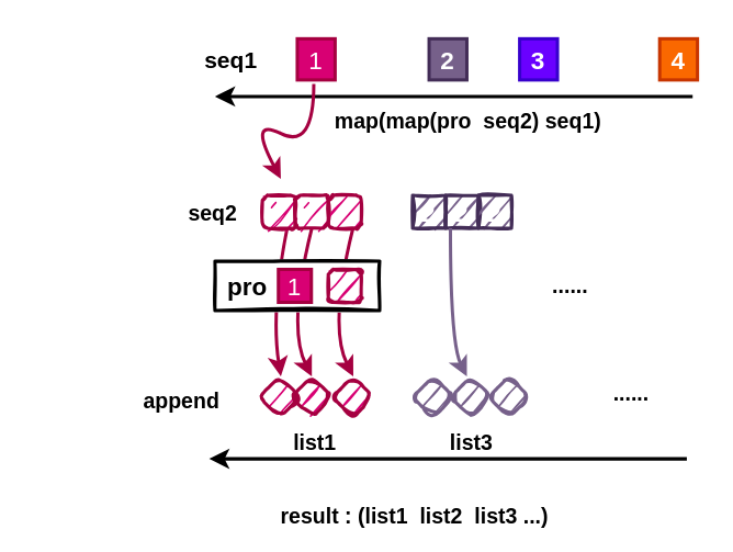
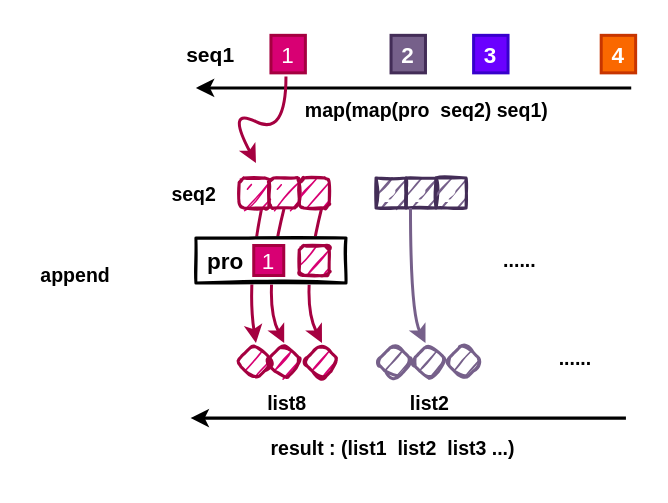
  <mxCell id="0" />
  <mxCell id="1" parent="0" />
  <mxCell id="2" value="" style="curved=1;endArrow=classic;html=1;rounded=0;fontSize=15;fontColor=#000000;strokeWidth=2;fillColor=#d80073;strokeColor=#A50040;entryX=0.5;entryY=0;entryDx=0;entryDy=0;exitX=0.5;exitY=1;exitDx=0;exitDy=0;" edge="1" parent="1" source="13" target="22"><mxGeometry width="50" height="50" relative="1" as="geometry"><mxPoint x="183.82" y="148" as="sourcePoint" /><mxPoint x="180" y="238" as="targetPoint" /><Array as="points"><mxPoint x="173.82" y="198" /></Array></mxGeometry></mxCell>
  <mxCell id="3" value="" style="curved=1;endArrow=classic;html=1;rounded=0;fontSize=15;fontColor=#000000;strokeWidth=2;fillColor=#d80073;strokeColor=#A50040;" edge="1" parent="1"><mxGeometry width="50" height="50" relative="1" as="geometry"><mxPoint x="173.82" y="138" as="sourcePoint" /><mxPoint x="170" y="228" as="targetPoint" /><Array as="points"><mxPoint x="163.82" y="188" /></Array></mxGeometry></mxCell>
  <mxCell id="4" value="1" style="strokeWidth=2;dashed=0;align=center;fontSize=15;shape=rect;fillColor=#d80073;strokeColor=#A50040;fontStyle=0;rounded=0;shadow=0;glass=0;sketch=0;fontColor=#ffffff;" vertex="1" parent="1"><mxGeometry x="180" y="23" width="22.941" height="25" as="geometry" /></mxCell>
  <mxCell id="5" value="2" style="strokeWidth=2;dashed=0;align=center;fontSize=15;shape=rect;fillColor=#76608a;strokeColor=#432D57;fontStyle=1;rounded=0;shadow=0;glass=0;sketch=0;fontColor=#ffffff;" vertex="1" parent="1"><mxGeometry x="260.005" y="23" width="22.941" height="25" as="geometry" /></mxCell>
  <mxCell id="6" value="3" style="strokeWidth=2;dashed=0;align=center;fontSize=15;shape=rect;fillColor=#6a00ff;strokeColor=#3700CC;fontStyle=1;rounded=0;shadow=0;glass=0;sketch=0;fontColor=#ffffff;" vertex="1" parent="1"><mxGeometry x="315" y="23" width="22.941" height="25" as="geometry" /></mxCell>
  <mxCell id="7" value="4" style="strokeWidth=2;dashed=0;align=center;fontSize=15;shape=rect;fillColor=#fa6800;strokeColor=#C73500;fontStyle=1;rounded=0;shadow=0;glass=0;sketch=0;fontColor=#FFFFFF;" vertex="1" parent="1"><mxGeometry x="400.002" y="23" width="22.941" height="25" as="geometry" /></mxCell>
  <mxCell id="8" value="" style="endArrow=classic;html=1;rounded=0;strokeWidth=2;" edge="1" parent="1"><mxGeometry width="50" height="50" relative="1" as="geometry"><mxPoint x="420" y="58" as="sourcePoint" /><mxPoint x="130" y="58" as="targetPoint" /></mxGeometry></mxCell>
  <mxCell id="9" value="&lt;b&gt;&lt;font style=&quot;font-size: 14px&quot;&gt;seq1&lt;/font&gt;&lt;/b&gt;" style="text;html=1;strokeColor=none;fillColor=none;align=center;verticalAlign=middle;whiteSpace=wrap;rounded=0;shadow=0;glass=0;sketch=0;" vertex="1" parent="1"><mxGeometry x="110" y="20.5" width="60" height="30" as="geometry" /></mxCell>
  <mxCell id="10" value="&lt;b&gt;&lt;font style=&quot;font-size: 13px&quot;&gt;map(map(pro&amp;nbsp; seq2) seq1)&lt;/font&gt;&lt;/b&gt;" style="text;html=1;strokeColor=none;fillColor=none;align=center;verticalAlign=middle;whiteSpace=wrap;rounded=0;shadow=0;glass=0;sketch=0;" vertex="1" parent="1"><mxGeometry x="180" y="58" width="208.24" height="30" as="geometry" /></mxCell>
  <mxCell id="11" value="" style="group" vertex="1" connectable="0" parent="1"><mxGeometry x="158.82" y="118" width="60" height="20" as="geometry" /></mxCell>
  <mxCell id="12" value="" style="strokeWidth=2;dashed=0;align=center;fontSize=8;shape=rect;fillColor=#d80073;strokeColor=#A50040;fontStyle=1;rounded=1;shadow=0;glass=0;sketch=1;perimeterSpacing=0;gradientDirection=south;fontColor=#ffffff;" vertex="1" parent="11"><mxGeometry width="20" height="20" as="geometry" /></mxCell>
  <mxCell id="13" value="" style="strokeWidth=2;dashed=0;align=center;fontSize=8;shape=rect;fillColor=#d80073;strokeColor=#A50040;fontStyle=1;rounded=1;shadow=0;glass=0;sketch=1;perimeterSpacing=0;gradientDirection=south;fontColor=#ffffff;" vertex="1" parent="11"><mxGeometry x="20" width="20" height="20" as="geometry" /></mxCell>
  <mxCell id="14" value="" style="strokeWidth=2;dashed=0;align=center;fontSize=8;shape=rect;fillColor=#d80073;strokeColor=#A50040;fontStyle=1;rounded=1;shadow=0;glass=0;sketch=1;perimeterSpacing=0;gradientDirection=south;fontColor=#ffffff;" vertex="1" parent="11"><mxGeometry x="40" width="20" height="20" as="geometry" /></mxCell>
  <mxCell id="15" value="" style="group" vertex="1" connectable="0" parent="1"><mxGeometry x="250" y="118" width="60" height="20" as="geometry" /></mxCell>
  <mxCell id="16" value="2" style="strokeWidth=2;dashed=0;align=center;fontSize=15;shape=rect;fillColor=#76608a;strokeColor=#432D57;fontStyle=1;rounded=0;shadow=0;glass=0;sketch=1;fontColor=#ffffff;" vertex="1" parent="15"><mxGeometry width="20" height="20" as="geometry" /></mxCell>
  <mxCell id="17" value="2" style="strokeWidth=2;dashed=0;align=center;fontSize=15;shape=rect;fillColor=#76608a;strokeColor=#432D57;fontStyle=1;rounded=0;shadow=0;glass=0;sketch=1;fontColor=#ffffff;" vertex="1" parent="15"><mxGeometry x="20" width="20" height="20" as="geometry" /></mxCell>
  <mxCell id="18" value="2" style="strokeWidth=2;dashed=0;align=center;fontSize=15;shape=rect;fillColor=#76608a;strokeColor=#432D57;fontStyle=1;rounded=0;shadow=0;glass=0;sketch=1;fontColor=#ffffff;" vertex="1" parent="15"><mxGeometry x="40" width="20" height="20" as="geometry" /></mxCell>
  <mxCell id="19" value="" style="curved=1;endArrow=classic;html=1;rounded=0;fontSize=13;fontColor=#FFFFFF;fillColor=#d80073;strokeColor=#A50040;strokeWidth=2;" edge="1" parent="1"><mxGeometry width="50" height="50" relative="1" as="geometry"><mxPoint x="190" y="50.5" as="sourcePoint" /><mxPoint x="170" y="108" as="targetPoint" /><Array as="points"><mxPoint x="190" y="90.5" /><mxPoint x="150" y="70.5" /></Array></mxGeometry></mxCell>
  <mxCell id="20" value="" style="group" vertex="1" connectable="0" parent="1"><mxGeometry x="156.77" y="228" width="85" height="30" as="geometry" /></mxCell>
  <mxCell id="21" value="" style="rhombus;whiteSpace=wrap;html=1;fontSize=8;fillColor=#d80073;strokeColor=#A50040;fontColor=#ffffff;strokeWidth=2;dashed=0;fontStyle=1;rounded=1;shadow=0;glass=0;sketch=1;gradientDirection=south;arcSize=27;" vertex="1" parent="20"><mxGeometry width="25" height="25" as="geometry" /></mxCell>
  <mxCell id="22" value="" style="rhombus;whiteSpace=wrap;html=1;fontSize=8;fillColor=#d80073;strokeColor=#A50040;fontColor=#ffffff;strokeWidth=2;dashed=0;fontStyle=1;rounded=1;shadow=0;glass=0;sketch=1;gradientDirection=south;arcSize=27;" vertex="1" parent="20"><mxGeometry x="19.55" width="25" height="25" as="geometry" /></mxCell>
  <mxCell id="23" value="" style="rhombus;whiteSpace=wrap;html=1;fontSize=8;fillColor=#d80073;strokeColor=#A50040;fontColor=#ffffff;strokeWidth=2;dashed=0;fontStyle=1;rounded=1;shadow=0;glass=0;sketch=1;gradientDirection=south;arcSize=27;" vertex="1" parent="20"><mxGeometry x="44.55" width="25" height="25" as="geometry" /></mxCell>
  <mxCell id="24" value="" style="group" vertex="1" connectable="0" parent="1"><mxGeometry x="120" y="158" width="110" height="30" as="geometry" /></mxCell>
  <mxCell id="25" value="" style="curved=1;endArrow=classic;html=1;rounded=0;fontSize=15;fontColor=#000000;strokeWidth=2;fillColor=#d80073;strokeColor=#A50040;exitX=0.5;exitY=1;exitDx=0;exitDy=0;" edge="1" parent="24"><mxGeometry width="50" height="50" relative="1" as="geometry"><mxPoint x="93.82" y="-20" as="sourcePoint" /><mxPoint x="94" y="70" as="targetPoint" /><Array as="points"><mxPoint x="78.82" y="40" /></Array></mxGeometry></mxCell>
  <mxCell id="26" value="" style="rounded=0;whiteSpace=wrap;html=1;shadow=0;sketch=1;fontSize=15;fontColor=#000000;strokeWidth=2;gradientColor=#ffffff;gradientDirection=south;" vertex="1" parent="24"><mxGeometry x="10" width="100" height="30" as="geometry" /></mxCell>
  <mxCell id="27" value="&lt;b&gt;&lt;font color=&quot;#000000&quot; style=&quot;font-size: 15px&quot;&gt;pro&lt;/font&gt;&lt;/b&gt;" style="text;html=1;strokeColor=none;fillColor=none;align=center;verticalAlign=middle;whiteSpace=wrap;rounded=0;shadow=0;sketch=1;fontSize=13;fontColor=#FFFFFF;" vertex="1" parent="24"><mxGeometry width="60" height="30" as="geometry" /></mxCell>
  <mxCell id="28" value="1" style="strokeWidth=2;dashed=0;align=center;fontSize=15;shape=rect;fillColor=#d80073;strokeColor=#A50040;fontStyle=0;rounded=0;shadow=0;glass=0;sketch=0;fontColor=#ffffff;" vertex="1" parent="24"><mxGeometry x="48.53" y="5" width="20" height="20" as="geometry" /></mxCell>
  <mxCell id="29" value="" style="strokeWidth=2;dashed=0;align=center;fontSize=8;shape=rect;fillColor=#d80073;strokeColor=#A50040;fontStyle=1;rounded=1;shadow=0;glass=0;sketch=1;perimeterSpacing=0;gradientDirection=south;fontColor=#ffffff;" vertex="1" parent="24"><mxGeometry x="78.82" y="5" width="20" height="20" as="geometry" /></mxCell>
  <mxCell id="30" value="&lt;b&gt;&lt;font style=&quot;font-size: 13px&quot;&gt;seq2&lt;/font&gt;&lt;/b&gt;" style="text;html=1;strokeColor=none;fillColor=none;align=center;verticalAlign=middle;whiteSpace=wrap;rounded=0;shadow=0;sketch=1;fontSize=15;fontColor=#000000;" vertex="1" parent="1"><mxGeometry x="98.82" y="113" width="60" height="30" as="geometry" /></mxCell>
  <mxCell id="31" value="" style="endArrow=classic;html=1;rounded=0;strokeWidth=2;" edge="1" parent="1"><mxGeometry width="50" height="50" relative="1" as="geometry"><mxPoint x="416.48" y="278" as="sourcePoint" /><mxPoint x="126.48" y="278" as="targetPoint" /></mxGeometry></mxCell>
  <mxCell id="32" value="" style="rhombus;whiteSpace=wrap;html=1;fontSize=8;fillColor=#76608a;strokeColor=#76608A;fontColor=#ffffff;strokeWidth=2;dashed=0;fontStyle=1;rounded=1;shadow=0;glass=0;sketch=1;gradientDirection=south;arcSize=27;" vertex="1" parent="1"><mxGeometry x="250" y="228" width="25" height="25" as="geometry" /></mxCell>
  <mxCell id="33" value="" style="rhombus;whiteSpace=wrap;html=1;fontSize=8;fillColor=#76608a;strokeColor=#76608A;fontColor=#ffffff;strokeWidth=2;dashed=0;fontStyle=1;rounded=1;shadow=0;glass=0;sketch=1;gradientDirection=south;arcSize=27;" vertex="1" parent="1"><mxGeometry x="273" y="228" width="25" height="25" as="geometry" /></mxCell>
  <mxCell id="34" value="" style="rhombus;whiteSpace=wrap;html=1;fontSize=8;fillColor=#76608a;strokeColor=#76608A;fontColor=#ffffff;strokeWidth=2;dashed=0;fontStyle=1;rounded=1;shadow=0;glass=0;sketch=1;gradientDirection=south;arcSize=27;" vertex="1" parent="1"><mxGeometry x="296" y="228" width="25" height="25" as="geometry" /></mxCell>
- <mxCell id="35" value="&lt;b&gt;list1&lt;/b&gt;" style="text;html=1;strokeColor=none;fillColor=none;align=center;verticalAlign=middle;whiteSpace=wrap;rounded=0;shadow=0;sketch=1;fontSize=13;fontColor=#000000;" vertex="1" parent="1"><mxGeometry x="161.47" y="253" width="60" height="30" as="geometry" /></mxCell>
- <mxCell id="36" value="&lt;b&gt;list3&lt;/b&gt;" style="text;html=1;strokeColor=none;fillColor=none;align=center;verticalAlign=middle;whiteSpace=wrap;rounded=0;shadow=0;sketch=1;fontSize=13;fontColor=#000000;" vertex="1" parent="1"><mxGeometry x="255.5" y="253" width="60" height="30" as="geometry" /></mxCell>
+ <mxCell id="35" value="&lt;b&gt;list8&lt;/b&gt;" style="text;html=1;strokeColor=none;fillColor=none;align=center;verticalAlign=middle;whiteSpace=wrap;rounded=0;shadow=0;sketch=1;fontSize=13;fontColor=#000000;" vertex="1" parent="1"><mxGeometry x="161.47" y="253" width="60" height="30" as="geometry" /></mxCell>
+ <mxCell id="36" value="&lt;b&gt;list2&lt;/b&gt;" style="text;html=1;strokeColor=none;fillColor=none;align=center;verticalAlign=middle;whiteSpace=wrap;rounded=0;shadow=0;sketch=1;fontSize=13;fontColor=#000000;" vertex="1" parent="1"><mxGeometry x="255.5" y="253" width="60" height="30" as="geometry" /></mxCell>
  <mxCell id="37" value="&lt;b&gt;......&lt;/b&gt;" style="text;html=1;strokeColor=none;fillColor=none;align=center;verticalAlign=middle;whiteSpace=wrap;rounded=0;shadow=0;sketch=1;fontSize=13;fontColor=#000000;" vertex="1" parent="1"><mxGeometry x="315.5" y="158" width="60" height="30" as="geometry" /></mxCell>
  <mxCell id="38" value="" style="curved=1;endArrow=classic;html=1;rounded=0;fontSize=15;fontColor=#000000;strokeWidth=2;fillColor=#d80073;strokeColor=#76608A;" edge="1" parent="1"><mxGeometry width="50" height="50" relative="1" as="geometry"><mxPoint x="272.95" y="138" as="sourcePoint" /><mxPoint x="282.95" y="228" as="targetPoint" /><Array as="points"><mxPoint x="272.95" y="208" /></Array></mxGeometry></mxCell>
  <mxCell id="39" value="&lt;b&gt;......&lt;/b&gt;" style="text;html=1;strokeColor=none;fillColor=none;align=center;verticalAlign=middle;whiteSpace=wrap;rounded=0;shadow=0;sketch=1;fontSize=13;fontColor=#000000;" vertex="1" parent="1"><mxGeometry x="352.94" y="223" width="60" height="30" as="geometry" /></mxCell>
  <mxCell id="40" value="&lt;div style=&quot;color: rgb(212 , 212 , 212) ; background-color: rgb(30 , 30 , 30) ; font-family: &amp;#34;consolas&amp;#34; , &amp;#34;courier new&amp;#34; , monospace ; font-size: 14px ; line-height: 19px&quot;&gt;&lt;br&gt;&lt;/div&gt;" style="text;html=1;strokeColor=none;fillColor=none;align=center;verticalAlign=middle;whiteSpace=wrap;rounded=0;shadow=0;sketch=1;fontSize=13;fontColor=#000000;" vertex="1" parent="1"><mxGeometry x="20" y="228" width="60" height="30" as="geometry" /></mxCell>
- <mxCell id="41" value="&lt;b&gt;append&lt;/b&gt;" style="text;html=1;strokeColor=none;fillColor=none;align=center;verticalAlign=middle;whiteSpace=wrap;rounded=0;shadow=0;sketch=1;fontSize=13;fontColor=#000000;" vertex="1" parent="1"><mxGeometry x="80" y="228" width="60" height="30" as="geometry" /></mxCell>
- <mxCell id="42" value="&lt;b&gt;&lt;font style=&quot;font-size: 13px&quot;&gt;result : (list1&amp;nbsp; list2&amp;nbsp; list3 ...)&lt;/font&gt;&lt;/b&gt;" style="text;html=1;strokeColor=none;fillColor=none;align=center;verticalAlign=middle;whiteSpace=wrap;rounded=0;shadow=0;sketch=1;fontSize=13;fontColor=#000000;" vertex="1" parent="1"><mxGeometry x="151.47" y="298" width="201" height="30" as="geometry" /></mxCell>
+ <mxCell id="41" value="&lt;b&gt;append&lt;/b&gt;" style="text;html=1;strokeColor=none;fillColor=none;align=center;verticalAlign=middle;whiteSpace=wrap;rounded=0;shadow=0;sketch=1;fontSize=13;fontColor=#000000;" vertex="1" parent="1"><mxGeometry x="20" y="168" width="60" height="30" as="geometry" /></mxCell>
+ <mxCell id="42" value="&lt;b&gt;&lt;font style=&quot;font-size: 13px&quot;&gt;result : (list1&amp;nbsp; list2&amp;nbsp; list3 ...)&lt;/font&gt;&lt;/b&gt;" style="text;html=1;strokeColor=none;fillColor=none;align=center;verticalAlign=middle;whiteSpace=wrap;rounded=0;shadow=0;sketch=1;fontSize=13;fontColor=#000000;" vertex="1" parent="1"><mxGeometry x="161.47" y="283" width="201" height="30" as="geometry" /></mxCell>
